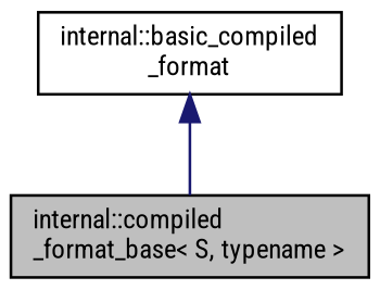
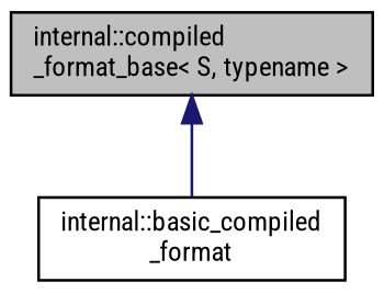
  digraph {
    fontname="Roboto Condensed"
    node [color=black fontname="Roboto Condensed" fontsize=10 shape=record style=filled]
    n1 [fillcolor=grey75 fontcolor=black height=0.2 label="internal::compiled\l_format_base\< S, typename \>" width=0.4]
    n2 [fillcolor=white height=0.2 label="internal::basic_compiled\l_format" width=0.4]
-   n2 -> n1 [color=midnightblue dir=back fontname="Roboto Condensed" fontsize=10 labelfontname=Helvetica labelfontsize=10 style=solid]
+   n1 -> n2 [color=midnightblue dir=back fontname="Roboto Condensed" fontsize=10 labelfontname=Helvetica labelfontsize=10 style=solid]
  }
